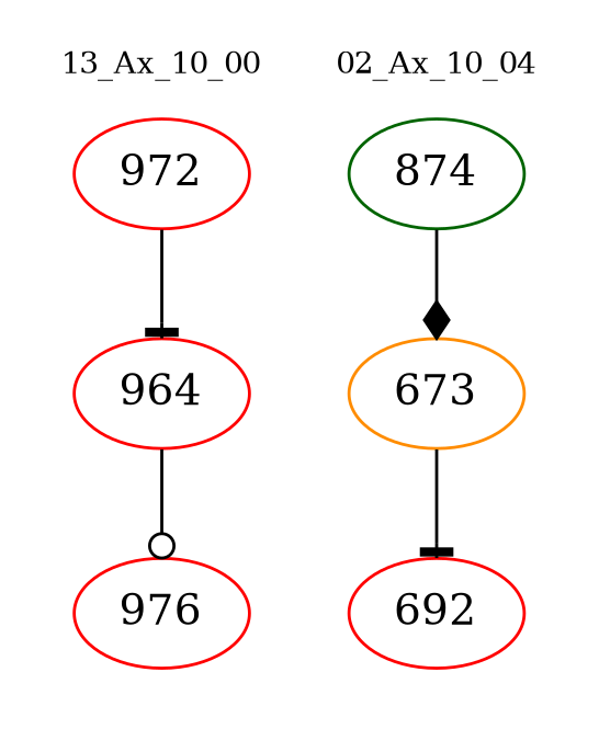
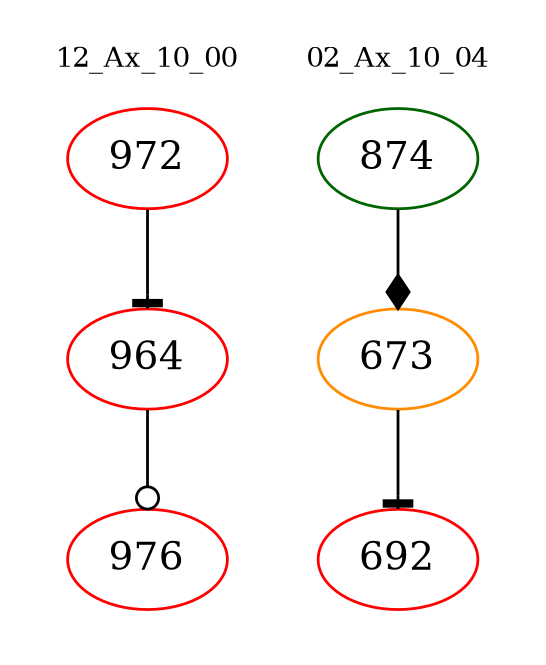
  digraph {
    node [color=red]
    edge [arrowhead=tee color=black]
    n1 [label=972]
    n2 [label=964]
    n3 [label=976]
    n4 [color=darkgreen label=874]
    n5 [color=darkorange label=673]
    n6 [label=692]
    subgraph cluster_1 {
      color=white
      fontsize=10
-     label="13_Ax_10_00"
+     label="12_Ax_10_00"
      n1
      n2
      n3
    }
    subgraph cluster_2 {
      color=white
      fontsize=10
      label="02_Ax_10_04"
      n4
      n5
      n6
    }
    n1 -> n2
    n2 -> n3 [arrowhead=odot]
    n4 -> n5 [arrowhead=diamond]
    n5 -> n6
  }
